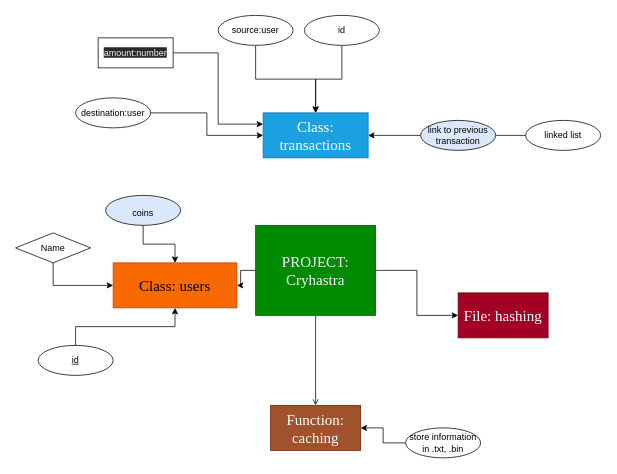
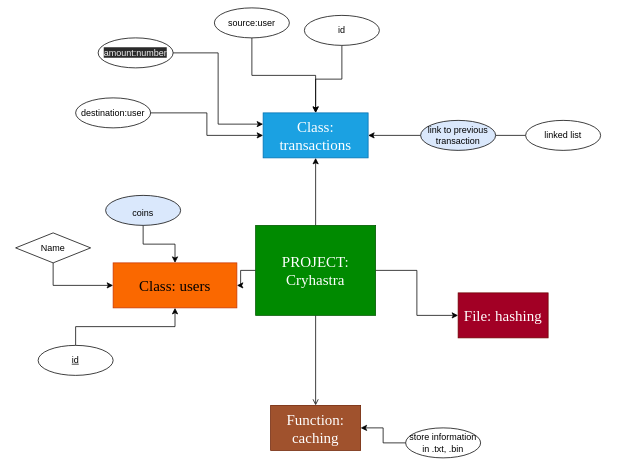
  <mxCell id="0" />
  <mxCell id="1" parent="0" />
+ <mxCell id="2" value="" style="edgeStyle=orthogonalEdgeStyle;rounded=0;orthogonalLoop=1;jettySize=auto;html=1;fontFamily=Comic Sans MS;fontSize=20;" parent="1" source="6" target="7" edge="1"><mxGeometry relative="1" as="geometry" /></mxCell>
  <mxCell id="3" value="" style="edgeStyle=orthogonalEdgeStyle;rounded=0;orthogonalLoop=1;jettySize=auto;html=1;fontFamily=Comic Sans MS;fontSize=20;" parent="1" source="6" target="8" edge="1"><mxGeometry relative="1" as="geometry" /></mxCell>
  <mxCell id="4" value="" style="edgeStyle=orthogonalEdgeStyle;rounded=0;orthogonalLoop=1;jettySize=auto;html=1;fontFamily=Comic Sans MS;fontSize=20;" parent="1" source="6" target="13" edge="1"><mxGeometry relative="1" as="geometry" /></mxCell>
  <mxCell id="5" value="" style="edgeStyle=orthogonalEdgeStyle;rounded=0;orthogonalLoop=1;jettySize=auto;html=1;fontFamily=Helvetica;fontSize=20;endArrow=open;" parent="1" source="6" target="24" edge="1"><mxGeometry relative="1" as="geometry" /></mxCell>
  <mxCell id="6" value="PROJECT: Cryhastra" style="whiteSpace=wrap;html=1;align=center;fillColor=#008a00;strokeColor=#005700;fontColor=#ffffff;fontFamily=Comic Sans MS;fontSize=20;" parent="1" vertex="1"><mxGeometry x="340" y="300" width="160" height="120" as="geometry" /></mxCell>
  <mxCell id="7" value="Class: transactions" style="whiteSpace=wrap;html=1;fontFamily=Comic Sans MS;fontSize=20;fontColor=#ffffff;strokeColor=#006EAF;fillColor=#1ba1e2;" parent="1" vertex="1"><mxGeometry x="350" y="150" width="140" height="60" as="geometry" /></mxCell>
  <mxCell id="8" value="Class: users" style="whiteSpace=wrap;html=1;fontFamily=Comic Sans MS;fontSize=20;fontColor=#000000;strokeColor=#C73500;fillColor=#fa6800;" parent="1" vertex="1"><mxGeometry x="150" y="350" width="165" height="60" as="geometry" /></mxCell>
  <mxCell id="9" style="edgeStyle=orthogonalEdgeStyle;rounded=0;orthogonalLoop=1;jettySize=auto;html=1;exitX=0.5;exitY=1;exitDx=0;exitDy=0;entryX=0;entryY=0.5;entryDx=0;entryDy=0;" parent="1" source="10" target="8" edge="1"><mxGeometry relative="1" as="geometry" /></mxCell>
  <mxCell id="10" value="Name" style="rhombus;whiteSpace=wrap;html=1;align=center;" parent="1" vertex="1"><mxGeometry x="20" y="310" width="100" height="40" as="geometry" /></mxCell>
  <mxCell id="11" style="edgeStyle=orthogonalEdgeStyle;rounded=0;orthogonalLoop=1;jettySize=auto;html=1;" parent="1" source="12" target="8" edge="1"><mxGeometry relative="1" as="geometry"><mxPoint x="140" y="480" as="sourcePoint" /></mxGeometry></mxCell>
  <mxCell id="12" value="id" style="ellipse;whiteSpace=wrap;html=1;align=center;fontStyle=4;" parent="1" vertex="1"><mxGeometry x="50" y="460" width="100" height="40" as="geometry" /></mxCell>
  <mxCell id="13" value="File: hashing" style="whiteSpace=wrap;html=1;fontFamily=Comic Sans MS;fontSize=20;fontColor=#ffffff;strokeColor=#6F0000;fillColor=#a20025;" parent="1" vertex="1"><mxGeometry x="610" y="390" width="120" height="60" as="geometry" /></mxCell>
  <mxCell id="14" style="edgeStyle=orthogonalEdgeStyle;rounded=0;orthogonalLoop=1;jettySize=auto;html=1;exitX=0.5;exitY=1;exitDx=0;exitDy=0;" parent="1" source="15" target="7" edge="1"><mxGeometry relative="1" as="geometry" /></mxCell>
- <mxCell id="15" value="source:user" style="ellipse;whiteSpace=wrap;html=1;align=center;" parent="1" vertex="1"><mxGeometry x="290" y="20" width="100" height="40" as="geometry" /></mxCell>
+ <mxCell id="15" value="source:user" style="ellipse;whiteSpace=wrap;html=1;align=center;" parent="1" vertex="1"><mxGeometry x="285" y="10" width="100" height="40" as="geometry" /></mxCell>
  <mxCell id="16" style="edgeStyle=orthogonalEdgeStyle;rounded=0;orthogonalLoop=1;jettySize=auto;html=1;exitX=0.5;exitY=1;exitDx=0;exitDy=0;" parent="1" source="17" target="7" edge="1"><mxGeometry relative="1" as="geometry" /></mxCell>
  <mxCell id="17" value="id" style="ellipse;whiteSpace=wrap;html=1;align=center;" parent="1" vertex="1"><mxGeometry x="405" y="20" width="100" height="40" as="geometry" /></mxCell>
  <mxCell id="18" style="edgeStyle=orthogonalEdgeStyle;rounded=0;orthogonalLoop=1;jettySize=auto;html=1;" parent="1" source="19" target="7" edge="1"><mxGeometry relative="1" as="geometry" /></mxCell>
  <mxCell id="19" value="destination:user" style="ellipse;whiteSpace=wrap;html=1;align=center;" parent="1" vertex="1"><mxGeometry x="100" y="130" width="100" height="40" as="geometry" /></mxCell>
  <mxCell id="20" style="edgeStyle=orthogonalEdgeStyle;rounded=0;orthogonalLoop=1;jettySize=auto;html=1;entryX=0;entryY=0.25;entryDx=0;entryDy=0;" parent="1" source="21" target="7" edge="1"><mxGeometry relative="1" as="geometry" /></mxCell>
- <mxCell id="21" value="&lt;span style=&quot;color: rgb(240 , 240 , 240) ; font-family: &amp;#34;helvetica&amp;#34; ; font-size: 12px ; font-style: normal ; font-weight: 400 ; letter-spacing: normal ; text-align: center ; text-indent: 0px ; text-transform: none ; word-spacing: 0px ; background-color: rgb(42 , 42 , 42) ; display: inline ; float: none&quot;&gt;amount:number&lt;/span&gt;" style="whiteSpace=wrap;html=1;align=center;rounded=0;" parent="1" vertex="1"><mxGeometry x="130" y="50" width="100" height="40" as="geometry" /></mxCell>
+ <mxCell id="21" value="&lt;span style=&quot;color: rgb(240 , 240 , 240) ; font-family: &amp;#34;helvetica&amp;#34; ; font-size: 12px ; font-style: normal ; font-weight: 400 ; letter-spacing: normal ; text-align: center ; text-indent: 0px ; text-transform: none ; word-spacing: 0px ; background-color: rgb(42 , 42 , 42) ; display: inline ; float: none&quot;&gt;amount:number&lt;/span&gt;" style="ellipse;whiteSpace=wrap;html=1;align=center;" parent="1" vertex="1"><mxGeometry x="130" y="50" width="100" height="40" as="geometry" /></mxCell>
  <mxCell id="22" value="" style="edgeStyle=orthogonalEdgeStyle;rounded=0;orthogonalLoop=1;jettySize=auto;html=1;fontFamily=Comic Sans MS;fontSize=20;" parent="1" source="23" target="8" edge="1"><mxGeometry relative="1" as="geometry" /></mxCell>
  <mxCell id="23" value="&lt;span style=&quot;font-size: 12px&quot;&gt;coins&lt;/span&gt;" style="ellipse;whiteSpace=wrap;html=1;align=center;fontFamily=Helvetica;fontSize=20;fillColor=#dae8fc;" parent="1" vertex="1"><mxGeometry x="140" y="260" width="100" height="40" as="geometry" /></mxCell>
  <mxCell id="24" value="Function: caching" style="whiteSpace=wrap;html=1;fontFamily=Comic Sans MS;fontSize=20;fontColor=#ffffff;strokeColor=#6D1F00;fillColor=#a0522d;" parent="1" vertex="1"><mxGeometry x="360" y="540" width="120" height="60" as="geometry" /></mxCell>
  <mxCell id="25" value="" style="edgeStyle=orthogonalEdgeStyle;rounded=0;orthogonalLoop=1;jettySize=auto;html=1;fontFamily=Helvetica;fontSize=20;" parent="1" source="26" target="24" edge="1"><mxGeometry relative="1" as="geometry" /></mxCell>
  <mxCell id="26" value="store information in .txt, .bin" style="ellipse;whiteSpace=wrap;html=1;align=center;fontFamily=Helvetica;fontSize=12;" parent="1" vertex="1"><mxGeometry x="540" y="570" width="100" height="40" as="geometry" /></mxCell>
  <mxCell id="27" value="" style="edgeStyle=orthogonalEdgeStyle;rounded=0;orthogonalLoop=1;jettySize=auto;html=1;fontFamily=Helvetica;fontSize=12;" parent="1" source="29" target="7" edge="1"><mxGeometry relative="1" as="geometry" /></mxCell>
  <mxCell id="28" value="" style="edgeStyle=orthogonalEdgeStyle;rounded=0;orthogonalLoop=1;jettySize=auto;html=1;fontFamily=Helvetica;fontSize=12;endArrow=none;" parent="1" source="29" target="30" edge="1"><mxGeometry relative="1" as="geometry" /></mxCell>
  <mxCell id="29" value="link to previous transaction" style="ellipse;whiteSpace=wrap;html=1;align=center;fillColor=#dae8fc;" parent="1" vertex="1"><mxGeometry x="560" y="160" width="100" height="40" as="geometry" /></mxCell>
  <mxCell id="30" value="linked list" style="ellipse;whiteSpace=wrap;html=1;" parent="1" vertex="1"><mxGeometry x="700" y="160" width="100" height="40" as="geometry" /></mxCell>
